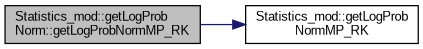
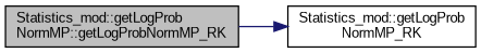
  digraph {
    rankdir=LR
    fontname="Liberation Sans"
    node [color=black fontname="Liberation Sans" fontsize=10 shape=record style=filled]
-   n1 [fillcolor=grey75 fontcolor=black height=0.2 label="Statistics_mod::getLogProb\lNorm::getLogProbNormMP_RK" width=0.4]
+   n1 [fillcolor=grey75 fontcolor=black height=0.2 label="Statistics_mod::getLogProb\lNormMP::getLogProbNormMP_RK" width=0.4]
    n2 [fillcolor=white height=0.2 label="Statistics_mod::getLogProb\lNormMP_RK" width=0.4]
    n1 -> n2 [color=midnightblue fontname="Liberation Sans" fontsize=10 labelfontname=Helvetica labelfontsize=10 style=solid]
  }
